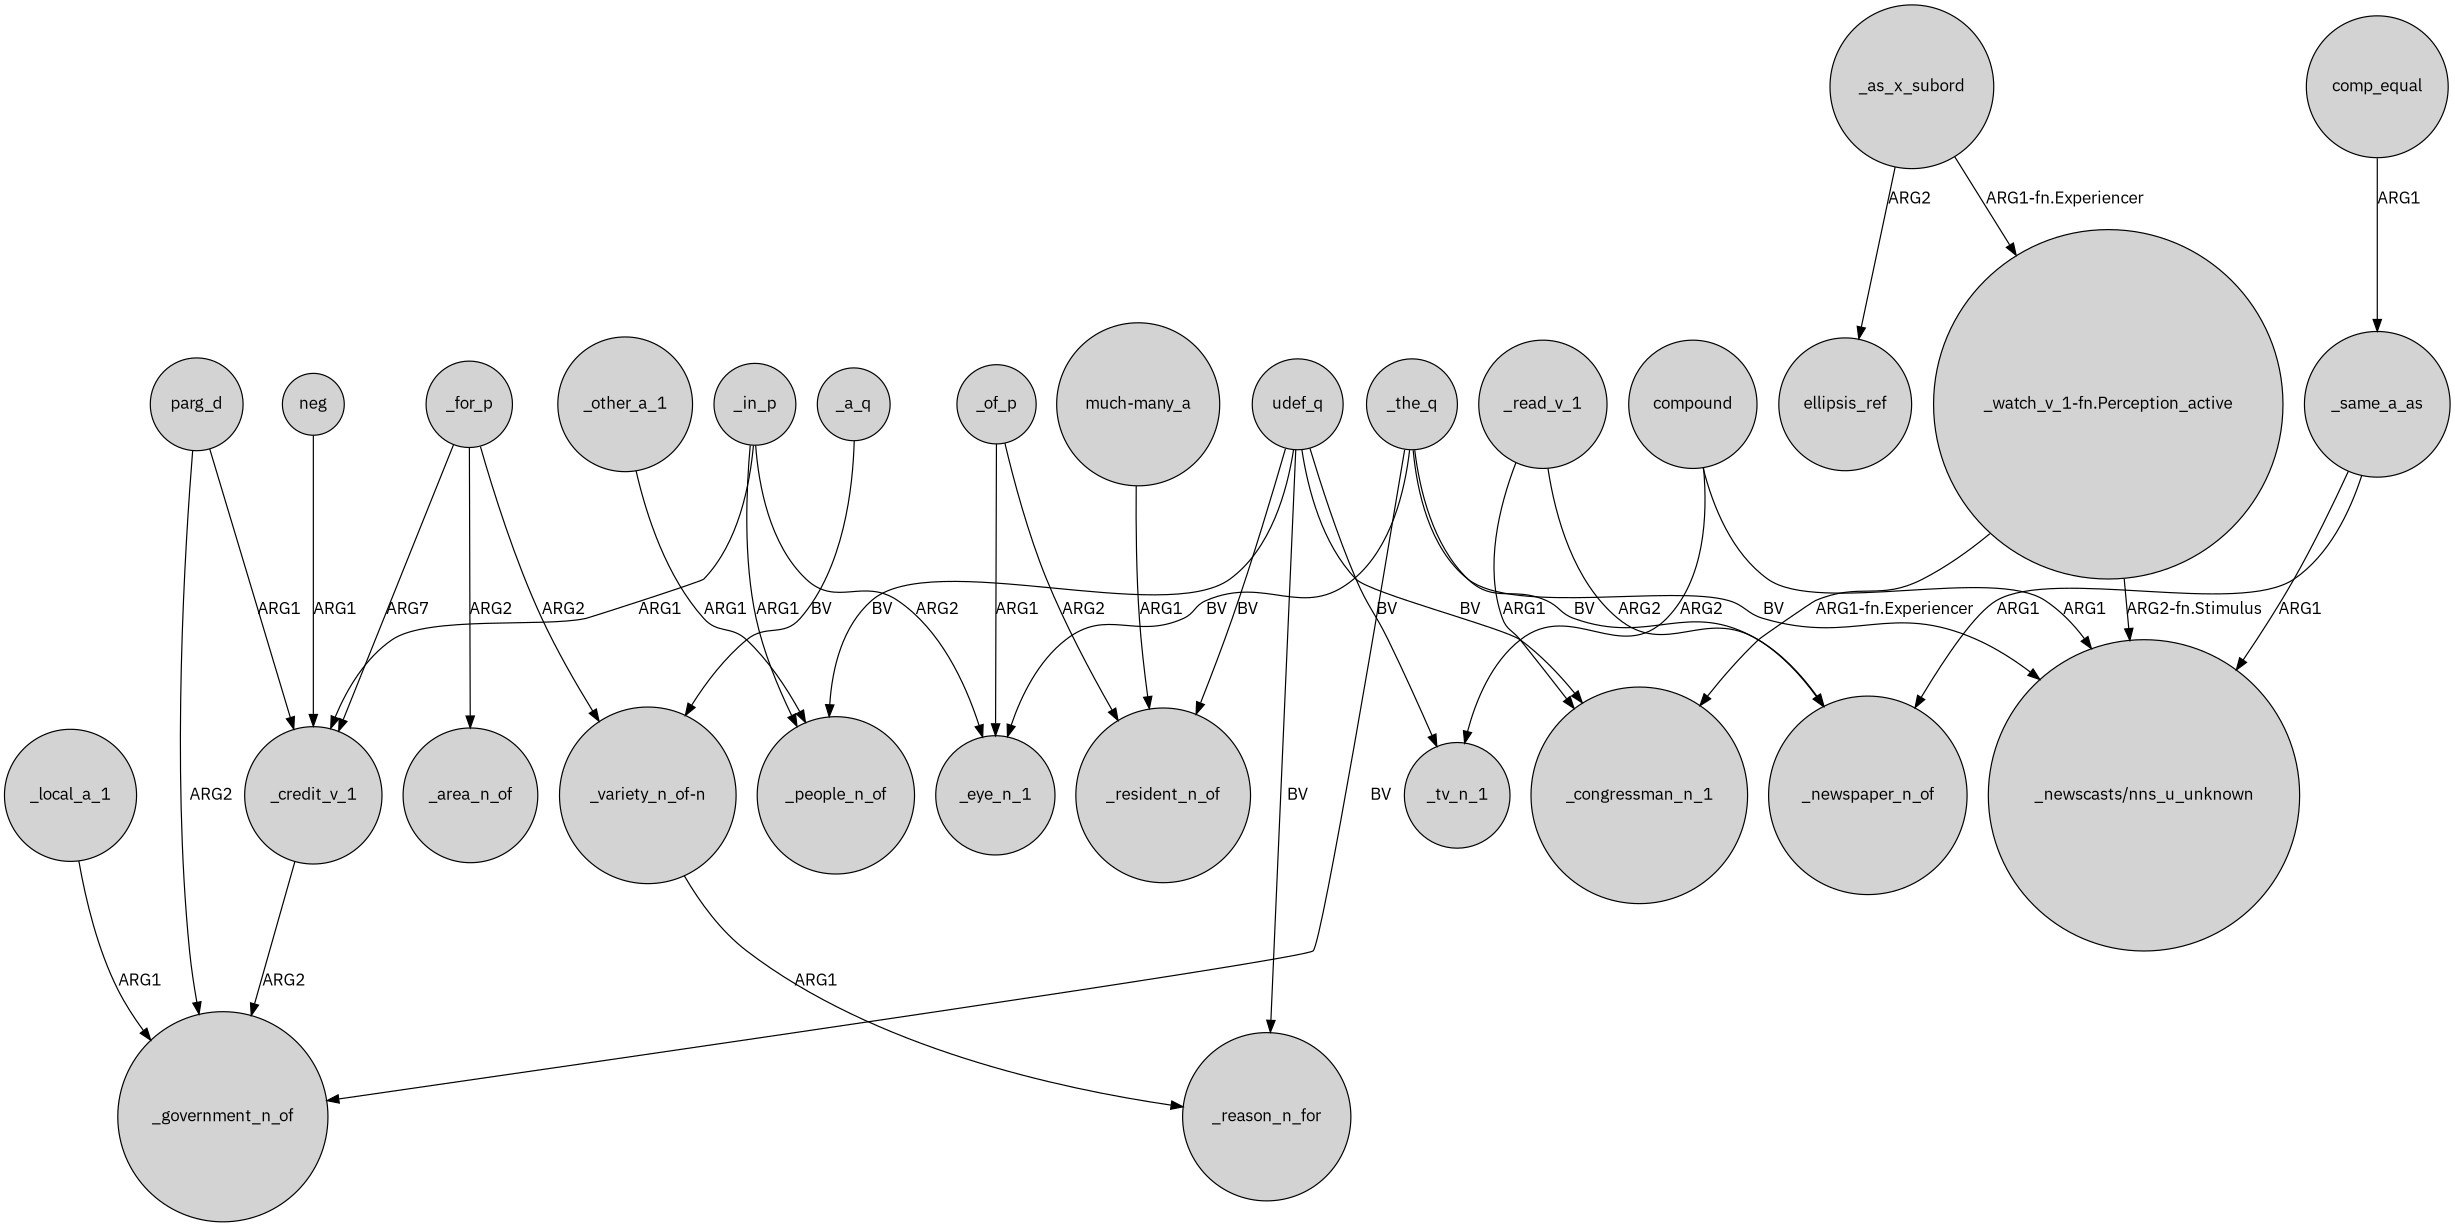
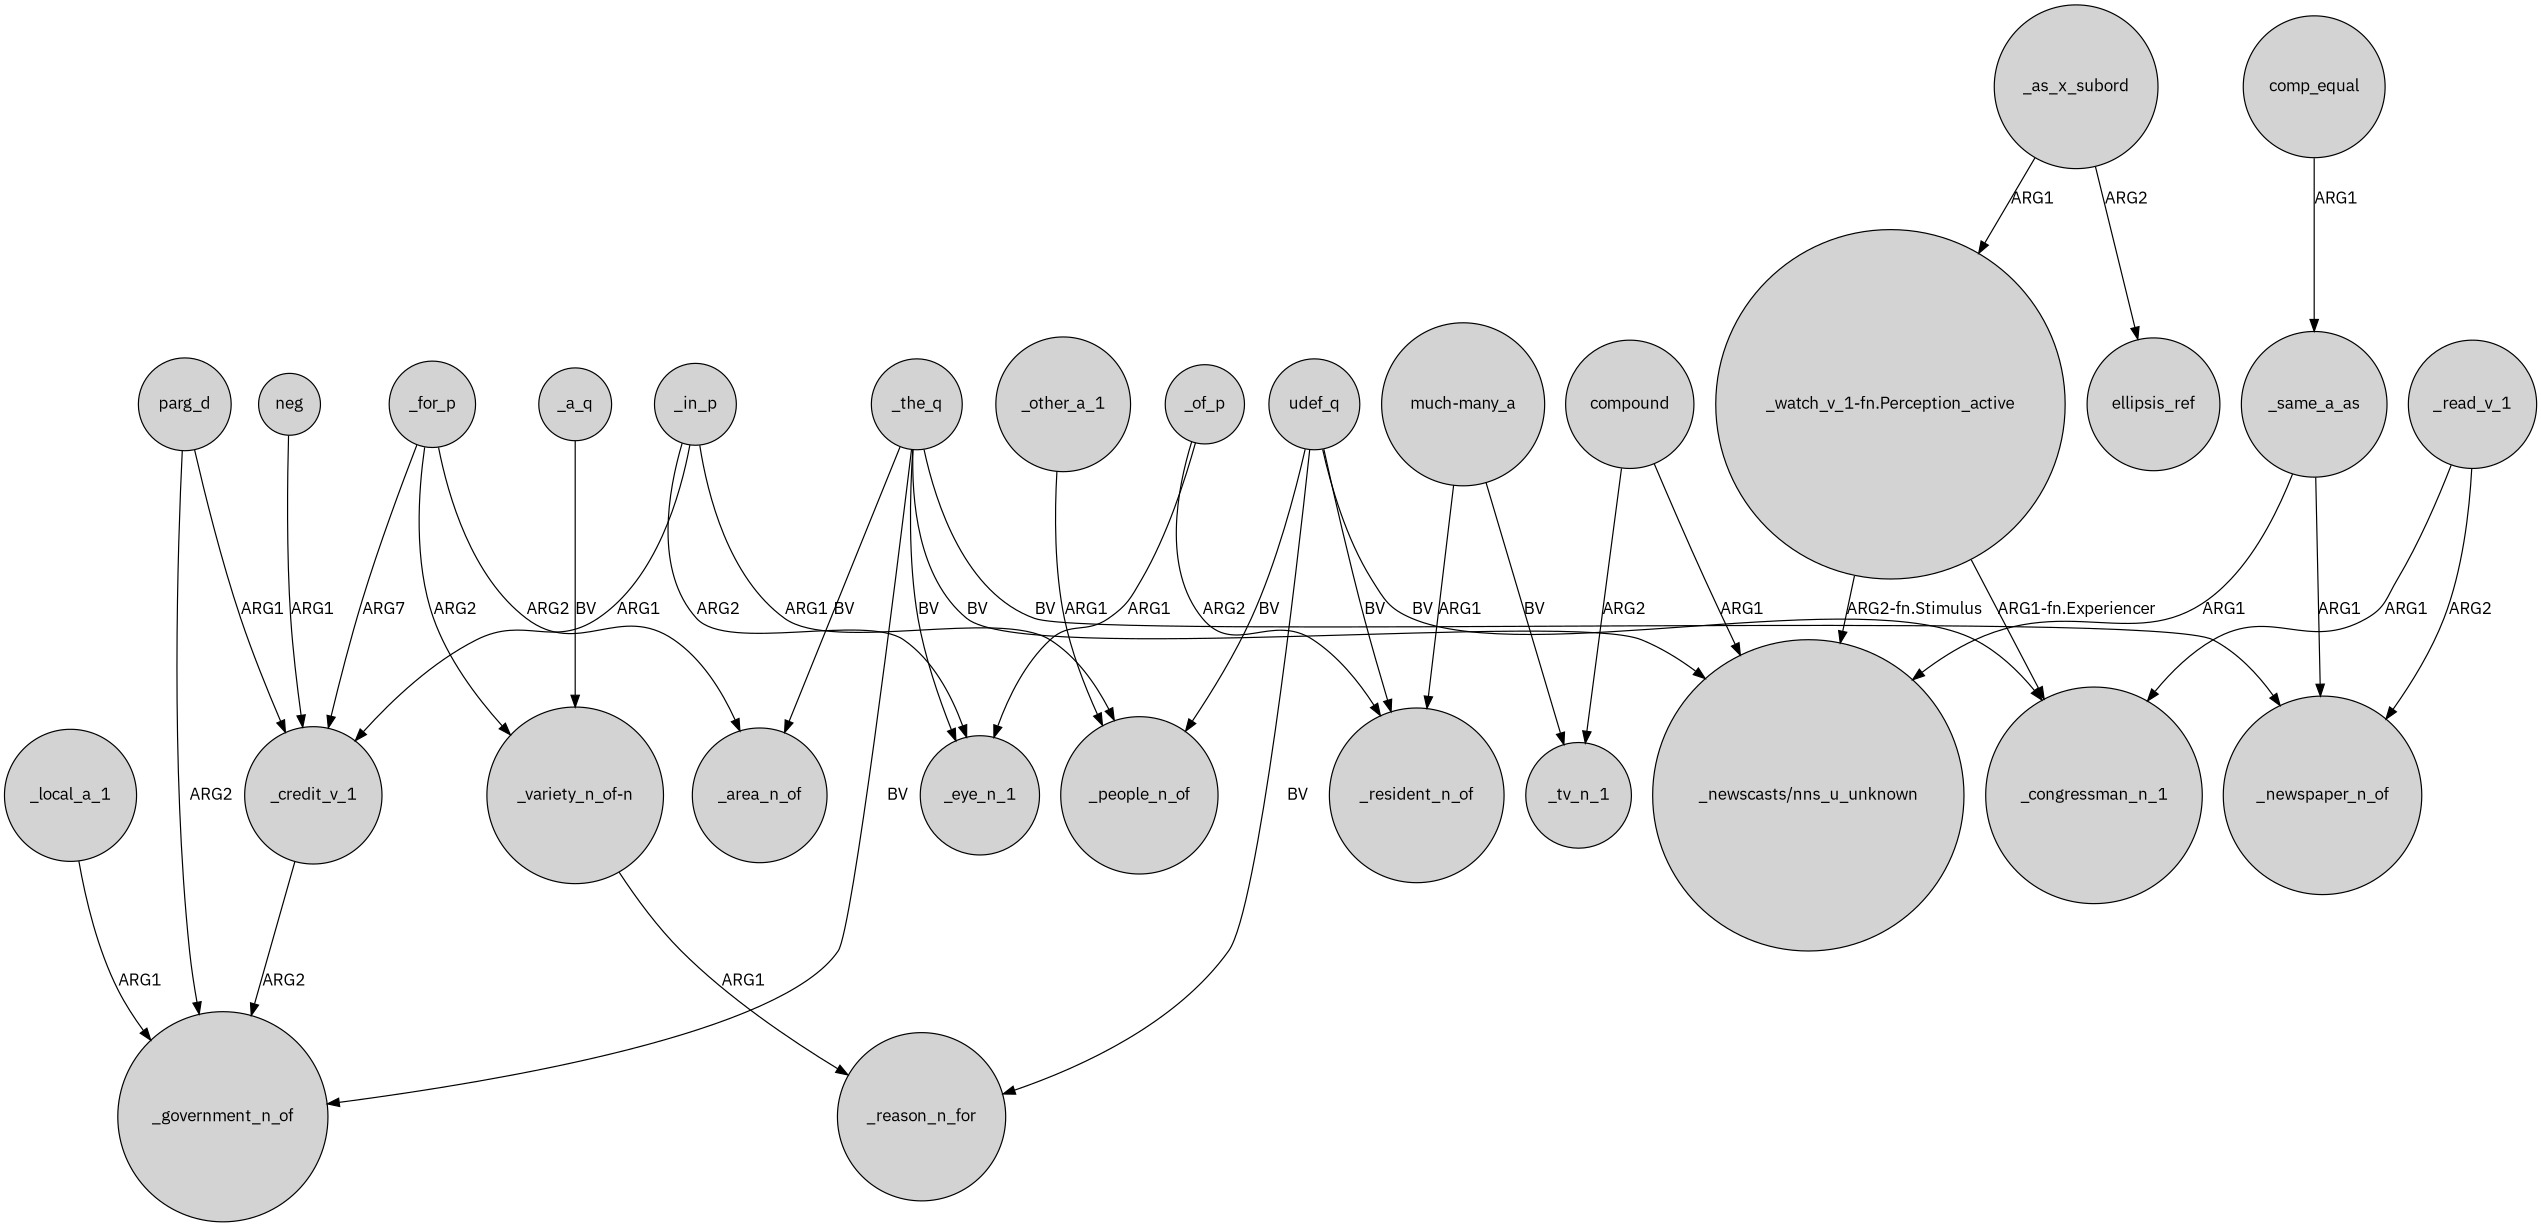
  digraph {
    fontname="IBM Plex Sans"
    node [fontname="IBM Plex Sans" shape=circle style=filled]
    edge [fontname="IBM Plex Sans"]
    _of_p
    _eye_n_1
    _resident_n_of
    udef_q
    _reason_n_for
    _congressman_n_1
    _tv_n_1
    _people_n_of
    _credit_v_1
    _government_n_of
    _the_q
    "_newscasts/nns_u_unknown"
    _area_n_of
    _newspaper_n_of
    "_watch_v_1-fn.Perception_active"
    compound
    _read_v_1
    _for_p
    "_variety_n_of-n"
    _other_a_1
    _local_a_1
    _a_q
    parg_d
    _in_p
    comp_equal
    _same_a_as
    neg
    _as_x_subord
    ellipsis_ref
    "much-many_a"
    _of_p -> _eye_n_1 [label=ARG1]
    _of_p -> _resident_n_of [label=ARG2]
    udef_q -> _resident_n_of [label=BV]
    udef_q -> _reason_n_for [label=BV]
    udef_q -> _congressman_n_1 [label=BV]
-   udef_q -> _tv_n_1 [label=BV]
+   "much-many_a" -> _tv_n_1 [label=BV]
    udef_q -> _people_n_of [label=BV]
    _credit_v_1 -> _government_n_of [label=ARG2]
    _the_q -> _eye_n_1 [label=BV]
    _the_q -> _government_n_of [label=BV]
    _the_q -> "_newscasts/nns_u_unknown" [label=BV]
+   _the_q -> _area_n_of [label=BV]
    _the_q -> _newspaper_n_of [label=BV]
    "_watch_v_1-fn.Perception_active" -> _congressman_n_1 [label="ARG1-fn.Experiencer"]
    "_watch_v_1-fn.Perception_active" -> "_newscasts/nns_u_unknown" [label="ARG2-fn.Stimulus"]
    compound -> _tv_n_1 [label=ARG2]
    compound -> "_newscasts/nns_u_unknown" [label=ARG1]
    _read_v_1 -> _congressman_n_1 [label=ARG1]
    _read_v_1 -> _newspaper_n_of [label=ARG2]
    _for_p -> _credit_v_1 [label=ARG7]
    _for_p -> _area_n_of [label=ARG2]
    _for_p -> "_variety_n_of-n" [label=ARG2]
    "_variety_n_of-n" -> _reason_n_for [label=ARG1]
    _other_a_1 -> _people_n_of [label=ARG1]
    _local_a_1 -> _government_n_of [label=ARG1]
    _a_q -> "_variety_n_of-n" [label=BV]
    parg_d -> _credit_v_1 [label=ARG1]
    parg_d -> _government_n_of [label=ARG2]
    _in_p -> _eye_n_1 [label=ARG2]
    _in_p -> _people_n_of [label=ARG1]
    _in_p -> _credit_v_1 [label=ARG1]
    comp_equal -> _same_a_as [label=ARG1]
    _same_a_as -> "_newscasts/nns_u_unknown" [label=ARG1]
    _same_a_as -> _newspaper_n_of [label=ARG1]
    neg -> _credit_v_1 [label=ARG1]
-   _as_x_subord -> "_watch_v_1-fn.Perception_active" [label="ARG1-fn.Experiencer"]
+   _as_x_subord -> "_watch_v_1-fn.Perception_active" [label=ARG1]
    _as_x_subord -> ellipsis_ref [label=ARG2]
    "much-many_a" -> _resident_n_of [label=ARG1]
  }
